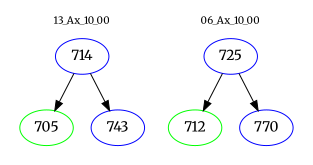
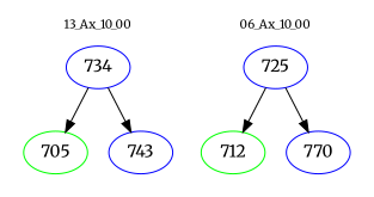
  digraph {
    fontname=Merriweather
    node [color=blue fontname=Merriweather]
    edge [color=black fontname=Merriweather]
-   n1 [label=714]
+   n1 [label=734]
    n2 [color=green label=705]
    n3 [label=743]
    n4 [label=725]
    n5 [color=green label=712]
    n6 [label=770]
    subgraph cluster_1 {
      color=white
      fontsize=10
      label="13_Ax_10_00"
      n1
      n2
      n3
    }
    subgraph cluster_2 {
      color=white
      fontsize=10
      label="06_Ax_10_00"
      n4
      n5
      n6
    }
    n1 -> n2
    n1 -> n3
    n4 -> n5
    n4 -> n6
  }
